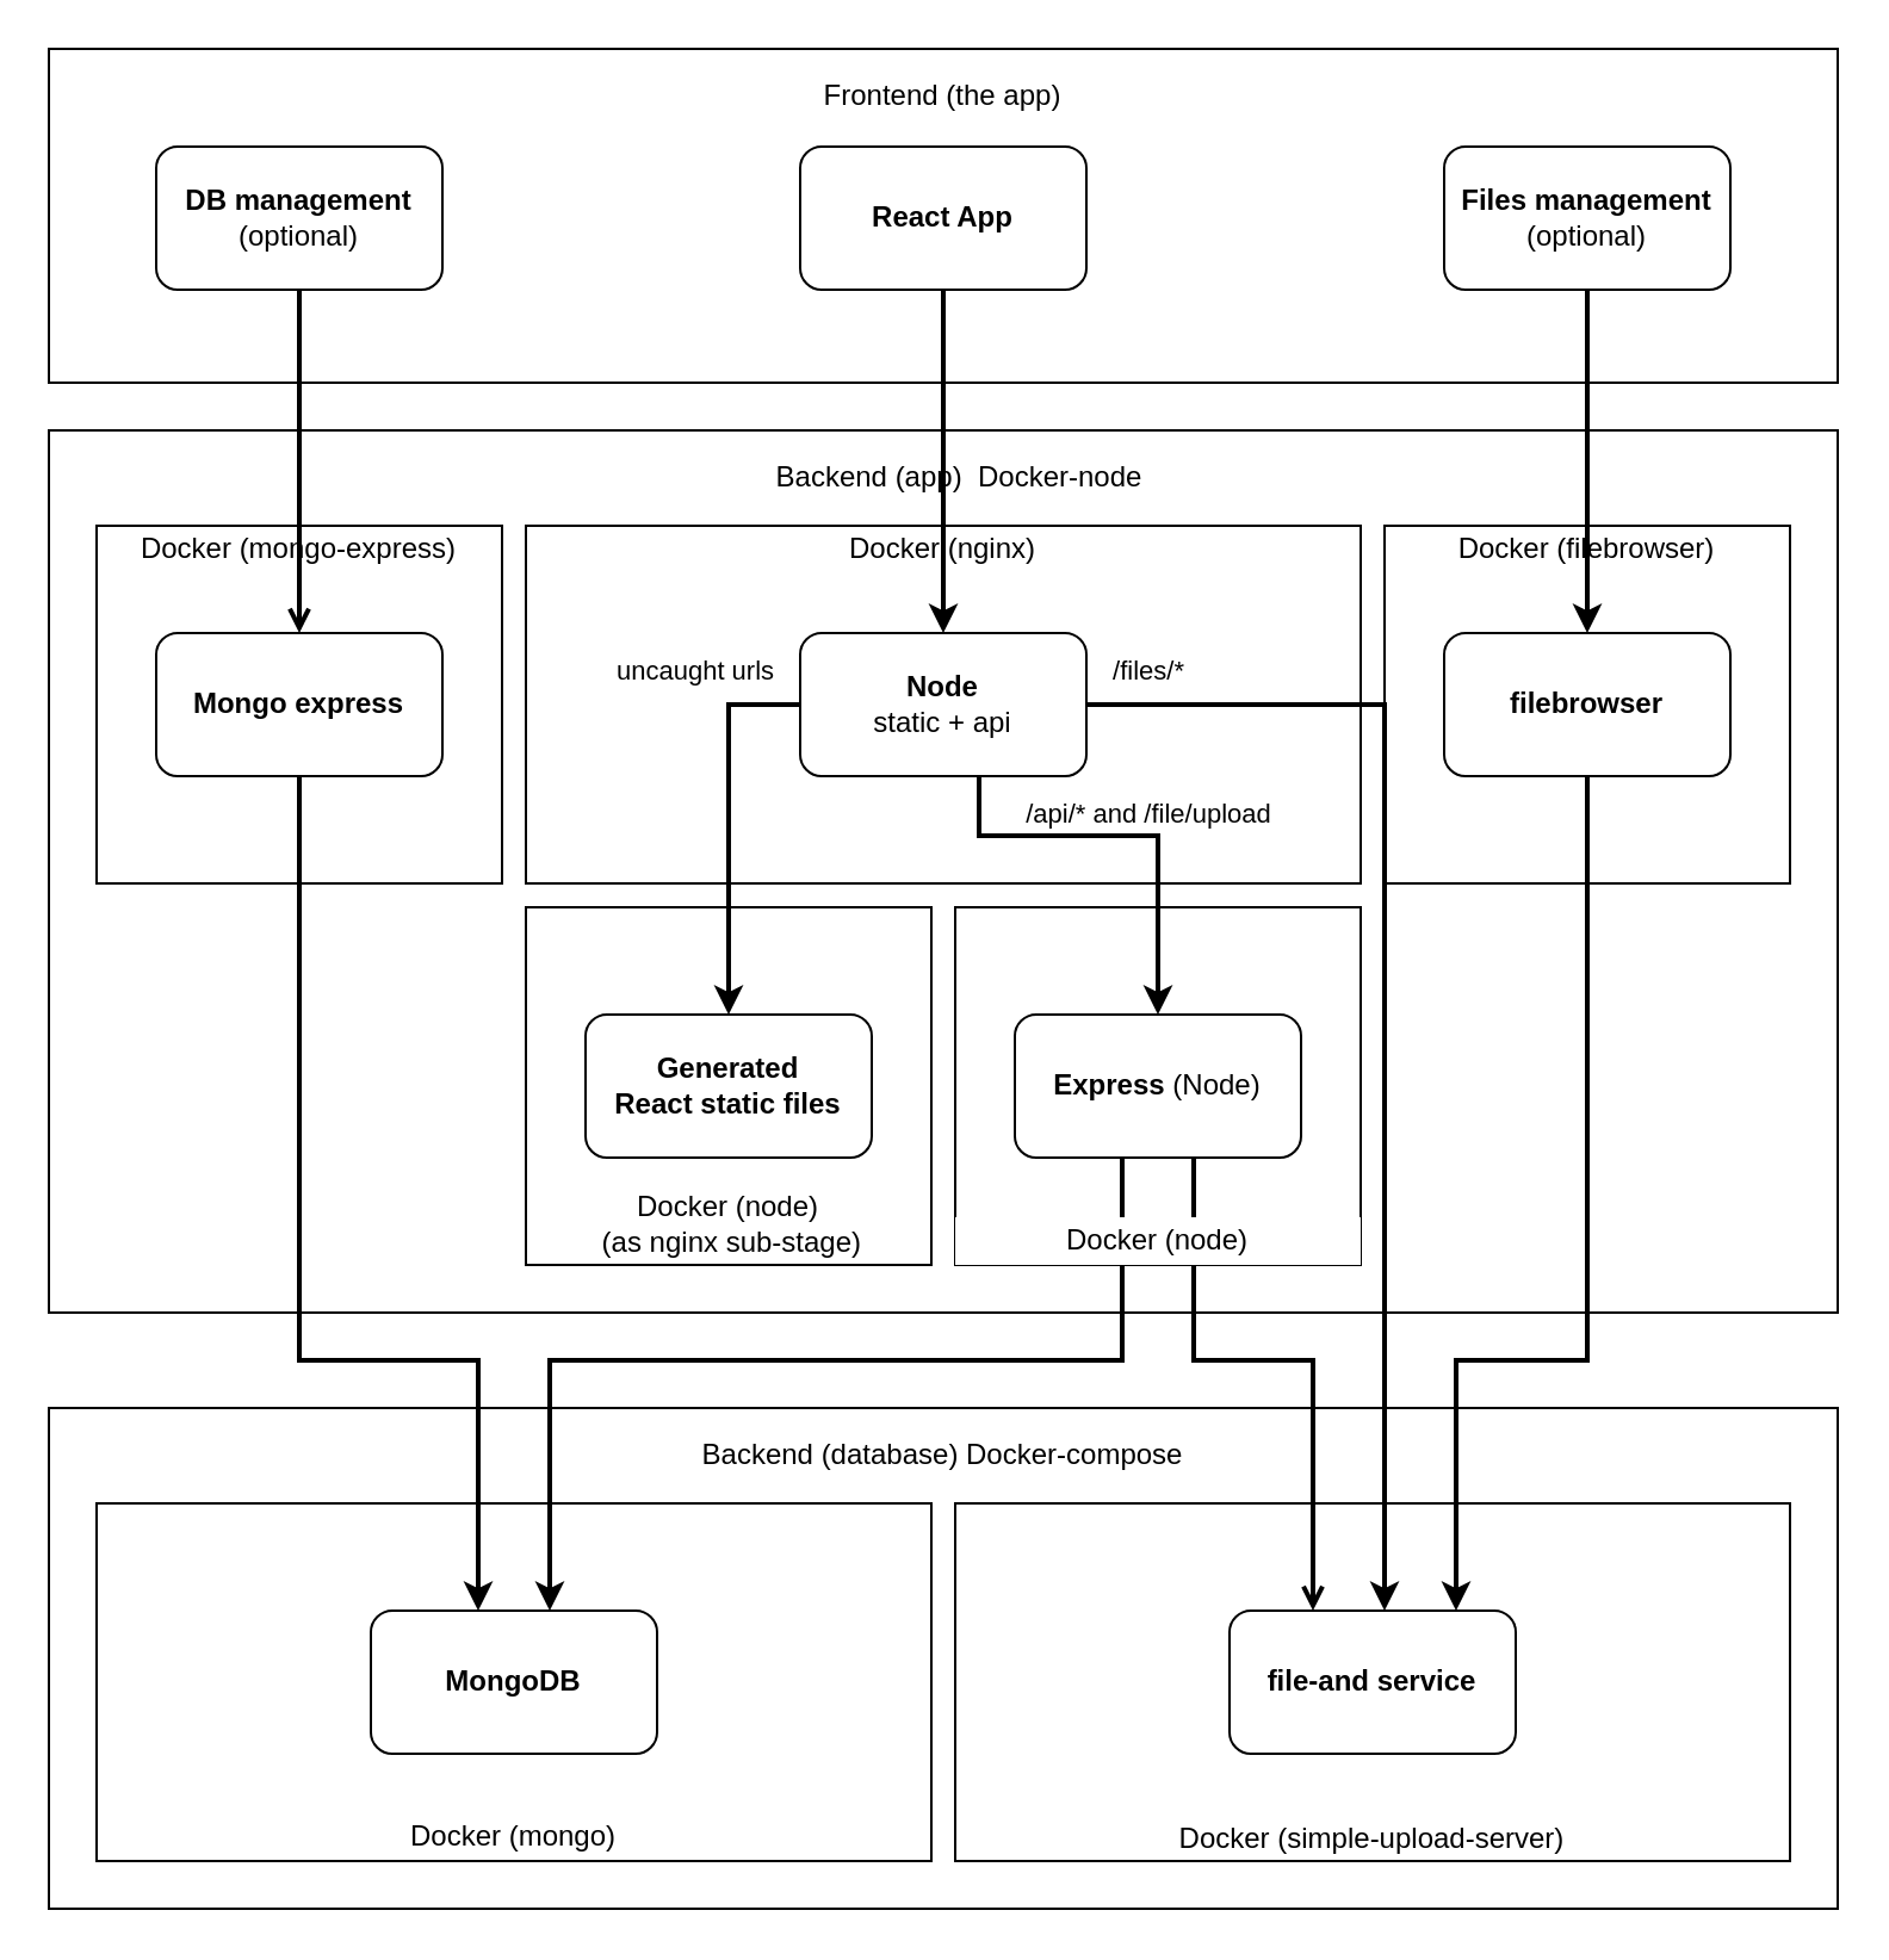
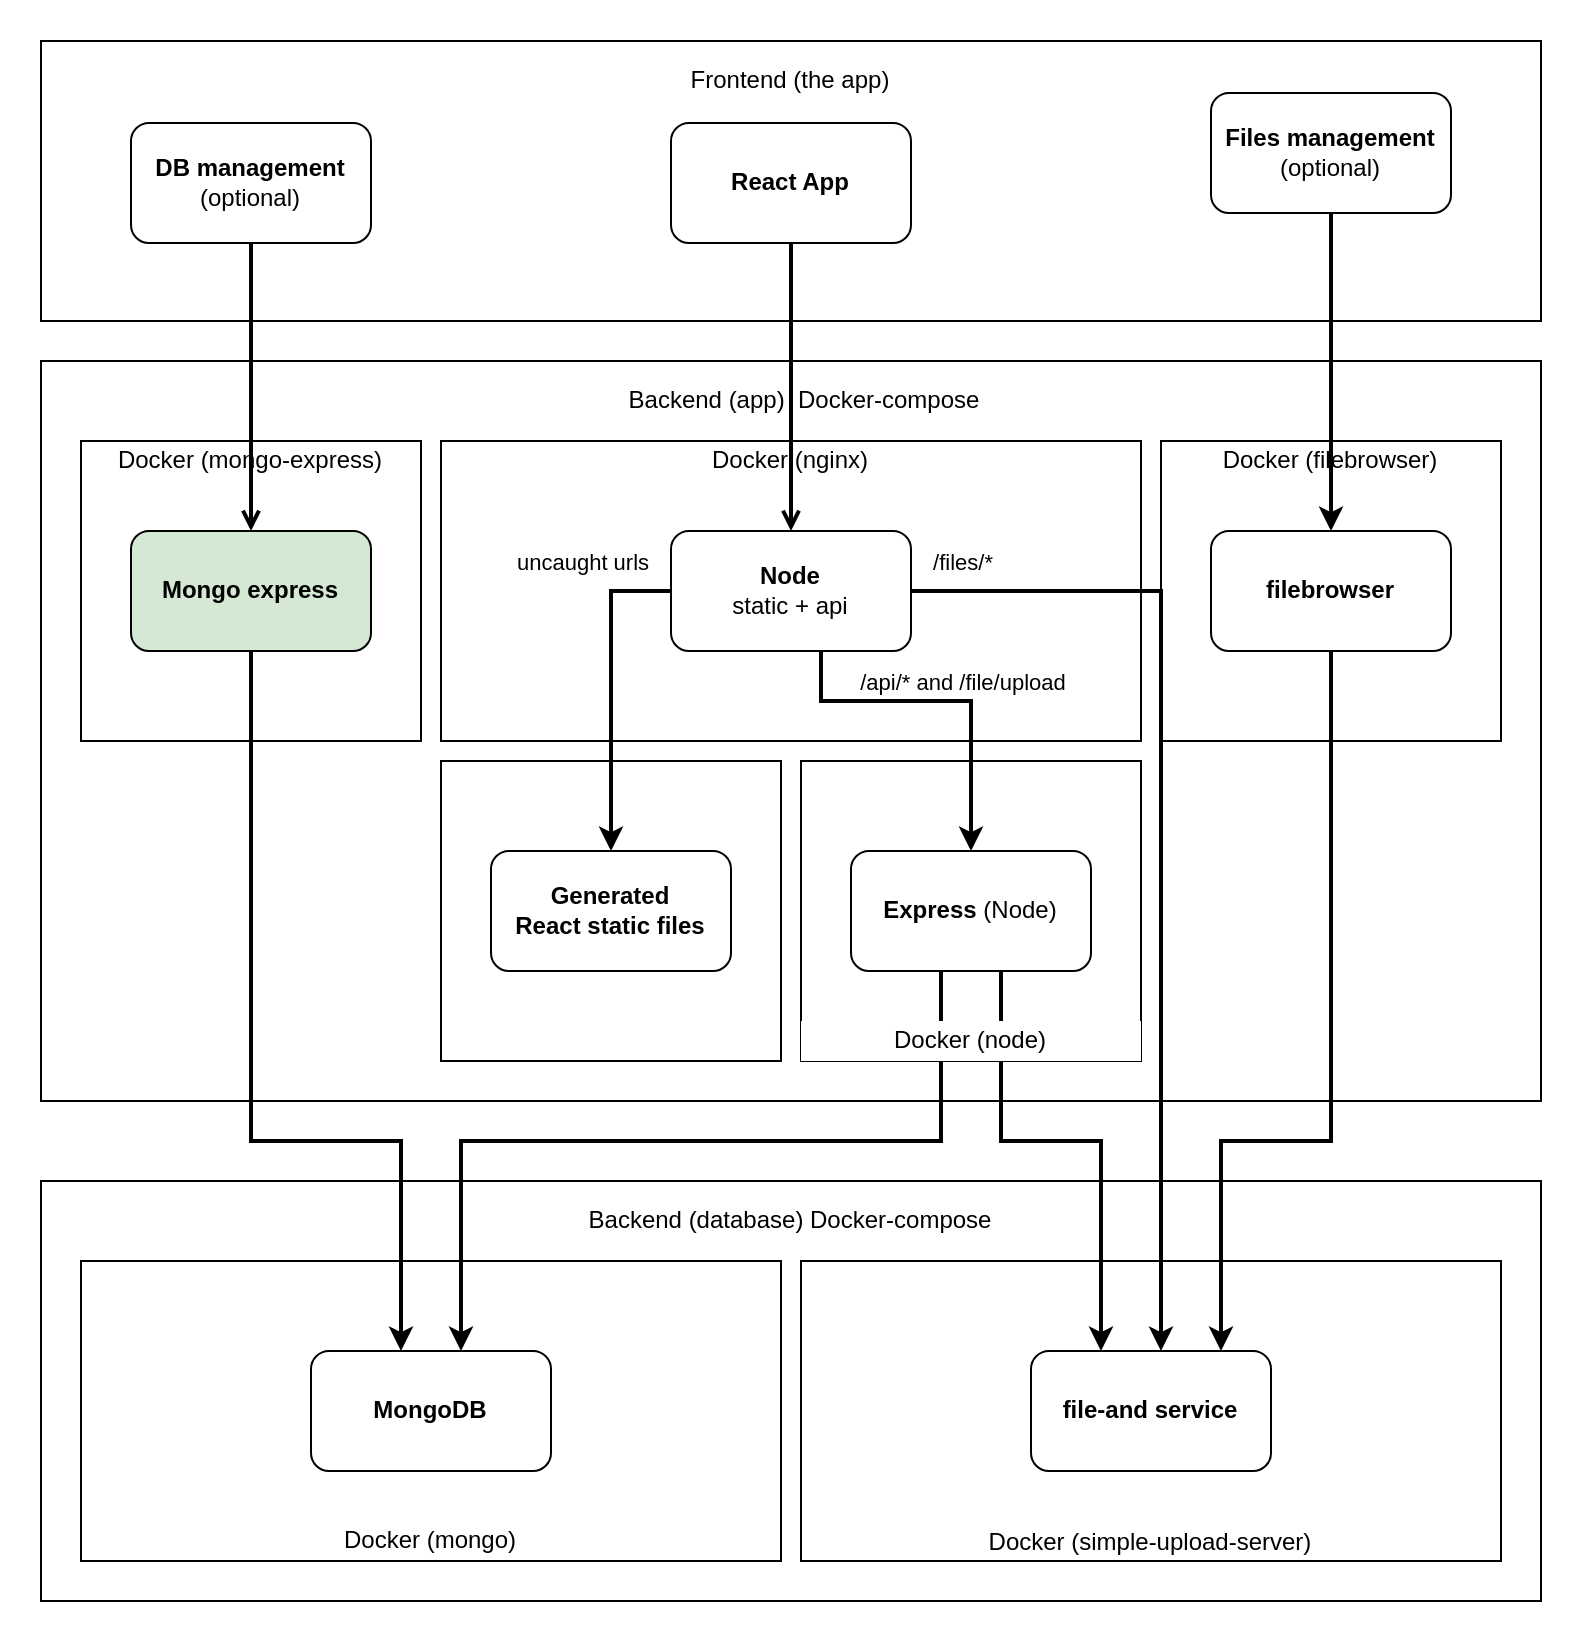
  <mxCell id="0" />
  <mxCell id="1" parent="0" />
  <mxCell id="2" value="" style="rounded=0;whiteSpace=wrap;html=1;" parent="1" vertex="1"><mxGeometry x="20" y="180" width="750" height="370" as="geometry" /></mxCell>
  <mxCell id="3" value="" style="rounded=0;whiteSpace=wrap;html=1;" parent="1" vertex="1"><mxGeometry x="220" y="380" width="170" height="150" as="geometry" /></mxCell>
  <mxCell id="4" value="" style="rounded=0;whiteSpace=wrap;html=1;" parent="1" vertex="1"><mxGeometry x="400" y="380" width="170" height="150" as="geometry" /></mxCell>
  <mxCell id="5" value="" style="rounded=0;whiteSpace=wrap;html=1;" parent="1" vertex="1"><mxGeometry x="40" y="220" width="170" height="150" as="geometry" /></mxCell>
  <mxCell id="6" value="" style="rounded=0;whiteSpace=wrap;html=1;" parent="1" vertex="1"><mxGeometry x="580" y="220" width="170" height="150" as="geometry" /></mxCell>
  <mxCell id="7" value="" style="rounded=0;whiteSpace=wrap;html=1;" parent="1" vertex="1"><mxGeometry x="20" y="590" width="750" height="210" as="geometry" /></mxCell>
  <mxCell id="8" value="" style="rounded=0;whiteSpace=wrap;html=1;" parent="1" vertex="1"><mxGeometry x="220" y="220" width="350" height="150" as="geometry" /></mxCell>
  <mxCell id="9" value="" style="rounded=0;whiteSpace=wrap;html=1;" parent="1" vertex="1"><mxGeometry x="400" y="630" width="350" height="150" as="geometry" /></mxCell>
  <mxCell id="10" value="" style="rounded=0;whiteSpace=wrap;html=1;" parent="1" vertex="1"><mxGeometry x="20" y="20" width="750" height="140" as="geometry" /></mxCell>
  <mxCell id="11" value="" style="rounded=0;whiteSpace=wrap;html=1;" parent="1" vertex="1"><mxGeometry x="40" y="630" width="350" height="150" as="geometry" /></mxCell>
  <mxCell id="12" style="edgeStyle=orthogonalEdgeStyle;rounded=0;orthogonalLoop=1;jettySize=auto;html=1;strokeWidth=2;" parent="1" source="18" target="19" edge="1"><mxGeometry relative="1" as="geometry"><Array as="points"><mxPoint x="305" y="295" /></Array></mxGeometry></mxCell>
  <mxCell id="13" value="uncaught urls" style="edgeLabel;html=1;align=center;verticalAlign=middle;resizable=0;points=[];" parent="12" vertex="1" connectable="0"><mxGeometry x="-0.543" y="-2" relative="1" as="geometry"><mxPoint x="-13" y="-22" as="offset" /></mxGeometry></mxCell>
  <mxCell id="14" style="edgeStyle=orthogonalEdgeStyle;rounded=0;orthogonalLoop=1;jettySize=auto;html=1;strokeWidth=2;" parent="1" source="18" target="23" edge="1"><mxGeometry relative="1" as="geometry"><Array as="points"><mxPoint x="580" y="295" /></Array></mxGeometry></mxCell>
  <mxCell id="15" value="/files/*" style="edgeLabel;html=1;align=center;verticalAlign=middle;resizable=0;points=[];" parent="14" vertex="1" connectable="0"><mxGeometry x="-0.857" y="-2" relative="1" as="geometry"><mxPoint x="-11" y="-17" as="offset" /></mxGeometry></mxCell>
  <mxCell id="16" style="edgeStyle=orthogonalEdgeStyle;rounded=0;orthogonalLoop=1;jettySize=auto;html=1;strokeWidth=2;" parent="1" source="18" target="38" edge="1"><mxGeometry relative="1" as="geometry"><Array as="points"><mxPoint x="410" y="350" /><mxPoint x="485" y="350" /></Array></mxGeometry></mxCell>
  <mxCell id="17" value="/api/* and /file/upload" style="edgeLabel;html=1;align=center;verticalAlign=middle;resizable=0;points=[];" parent="16" vertex="1" connectable="0"><mxGeometry x="-0.063" y="1" relative="1" as="geometry"><mxPoint x="13" y="-9" as="offset" /></mxGeometry></mxCell>
  <mxCell id="18" value="&lt;b&gt;Node&lt;/b&gt;&lt;br&gt;static + api" style="rounded=1;whiteSpace=wrap;html=1;" parent="1" vertex="1"><mxGeometry x="335" y="265" width="120" height="60" as="geometry" /></mxCell>
  <mxCell id="19" value="&lt;b&gt;Generated&lt;/b&gt;&lt;br&gt;&lt;b&gt;React static files&lt;/b&gt;" style="rounded=1;whiteSpace=wrap;html=1;" parent="1" vertex="1"><mxGeometry x="245" y="425" width="120" height="60" as="geometry" /></mxCell>
  <mxCell id="20" value="Docker (mongo)" style="text;html=1;strokeColor=none;fillColor=none;align=center;verticalAlign=middle;whiteSpace=wrap;rounded=0;" parent="1" vertex="1"><mxGeometry x="40" y="760" width="350" height="20" as="geometry" /></mxCell>
  <mxCell id="21" value="&lt;b&gt;MongoDB&lt;/b&gt;" style="rounded=1;whiteSpace=wrap;html=1;" parent="1" vertex="1"><mxGeometry x="155" y="675" width="120" height="60" as="geometry" /></mxCell>
  <mxCell id="22" value="Frontend (the app)" style="text;html=1;strokeColor=none;fillColor=none;align=center;verticalAlign=middle;whiteSpace=wrap;rounded=0;" parent="1" vertex="1"><mxGeometry x="330" y="30" width="130" height="20" as="geometry" /></mxCell>
  <mxCell id="23" value="&lt;b&gt;file-and service&lt;/b&gt;" style="rounded=1;whiteSpace=wrap;html=1;" parent="1" vertex="1"><mxGeometry x="515" y="675" width="120" height="60" as="geometry" /></mxCell>
  <mxCell id="24" style="edgeStyle=orthogonalEdgeStyle;rounded=0;orthogonalLoop=1;jettySize=auto;html=1;strokeWidth=2;" parent="1" source="25" target="31" edge="1"><mxGeometry relative="1" as="geometry" /></mxCell>
- <mxCell id="25" value="&lt;span style=&quot;font-weight: 700&quot;&gt;Files management&lt;/span&gt;&lt;br style=&quot;font-weight: 700&quot;&gt;(optional)" style="rounded=1;whiteSpace=wrap;html=1;" parent="1" vertex="1"><mxGeometry x="605" y="61" width="120" height="60" as="geometry" /></mxCell>
+ <mxCell id="25" value="&lt;span style=&quot;font-weight: 700&quot;&gt;Files management&lt;/span&gt;&lt;br style=&quot;font-weight: 700&quot;&gt;(optional)" style="rounded=1;whiteSpace=wrap;html=1;" parent="1" vertex="1"><mxGeometry x="605" y="46" width="120" height="60" as="geometry" /></mxCell>
  <mxCell id="26" style="edgeStyle=orthogonalEdgeStyle;rounded=0;orthogonalLoop=1;jettySize=auto;html=1;strokeWidth=2;endArrow=open;" parent="1" source="27" target="29" edge="1"><mxGeometry relative="1" as="geometry" /></mxCell>
  <mxCell id="27" value="&lt;b&gt;DB management&lt;/b&gt;&lt;br style=&quot;font-weight: 400&quot;&gt;&lt;span style=&quot;font-weight: 400&quot;&gt;(optional)&lt;/span&gt;" style="rounded=1;whiteSpace=wrap;html=1;fontStyle=1" parent="1" vertex="1"><mxGeometry x="65" y="61" width="120" height="60" as="geometry" /></mxCell>
  <mxCell id="28" style="edgeStyle=orthogonalEdgeStyle;rounded=0;orthogonalLoop=1;jettySize=auto;html=1;strokeWidth=2;" parent="1" source="29" target="21" edge="1"><mxGeometry relative="1" as="geometry"><Array as="points"><mxPoint x="125" y="570" /><mxPoint x="200" y="570" /></Array></mxGeometry></mxCell>
- <mxCell id="29" value="Mongo express" style="rounded=1;whiteSpace=wrap;html=1;fontStyle=1" parent="1" vertex="1"><mxGeometry x="65" y="265" width="120" height="60" as="geometry" /></mxCell>
+ <mxCell id="29" value="Mongo express" style="rounded=1;whiteSpace=wrap;html=1;fontStyle=1;fillColor=#d5e8d4;" parent="1" vertex="1"><mxGeometry x="65" y="265" width="120" height="60" as="geometry" /></mxCell>
  <mxCell id="30" style="edgeStyle=orthogonalEdgeStyle;rounded=0;orthogonalLoop=1;jettySize=auto;html=1;strokeWidth=2;" parent="1" source="31" target="23" edge="1"><mxGeometry relative="1" as="geometry"><Array as="points"><mxPoint x="665" y="570" /><mxPoint x="610" y="570" /></Array></mxGeometry></mxCell>
  <mxCell id="31" value="filebrowser" style="rounded=1;whiteSpace=wrap;html=1;fontStyle=1" parent="1" vertex="1"><mxGeometry x="605" y="265" width="120" height="60" as="geometry" /></mxCell>
  <mxCell id="32" value="&lt;span style=&quot;text-align: left&quot;&gt;Docker&amp;nbsp;&lt;/span&gt;&lt;span style=&quot;text-align: left&quot;&gt;(mongo-express)&lt;/span&gt;" style="text;html=1;strokeColor=none;fillColor=none;align=center;verticalAlign=middle;whiteSpace=wrap;rounded=0;" parent="1" vertex="1"><mxGeometry x="40" y="220" width="170" height="20" as="geometry" /></mxCell>
- <mxCell id="33" value="&lt;span&gt;Docker (node)&lt;br&gt;&amp;nbsp;(as nginx sub-stage)&lt;/span&gt;" style="text;html=1;strokeColor=none;fillColor=none;align=center;verticalAlign=bottom;whiteSpace=wrap;rounded=0;" parent="1" vertex="1"><mxGeometry x="220" y="510" width="170" height="20" as="geometry" /></mxCell>
- <mxCell id="34" style="edgeStyle=orthogonalEdgeStyle;rounded=0;orthogonalLoop=1;jettySize=auto;html=1;strokeWidth=2;" parent="1" source="35" target="18" edge="1"><mxGeometry relative="1" as="geometry" /></mxCell>
+ <mxCell id="34" style="edgeStyle=orthogonalEdgeStyle;rounded=0;orthogonalLoop=1;jettySize=auto;html=1;strokeWidth=2;endArrow=open;" parent="1" source="35" target="18" edge="1"><mxGeometry relative="1" as="geometry" /></mxCell>
  <mxCell id="35" value="&lt;b&gt;React App&lt;/b&gt;" style="rounded=1;whiteSpace=wrap;html=1;" parent="1" vertex="1"><mxGeometry x="335" y="61" width="120" height="60" as="geometry" /></mxCell>
- <mxCell id="36" style="edgeStyle=orthogonalEdgeStyle;rounded=0;orthogonalLoop=1;jettySize=auto;html=1;strokeWidth=2;endArrow=open;" parent="1" source="38" target="23" edge="1"><mxGeometry relative="1" as="geometry"><Array as="points"><mxPoint x="500" y="570" /><mxPoint x="550" y="570" /></Array></mxGeometry></mxCell>
+ <mxCell id="36" style="edgeStyle=orthogonalEdgeStyle;rounded=0;orthogonalLoop=1;jettySize=auto;html=1;strokeWidth=2;" parent="1" source="38" target="23" edge="1"><mxGeometry relative="1" as="geometry"><Array as="points"><mxPoint x="500" y="570" /><mxPoint x="550" y="570" /></Array></mxGeometry></mxCell>
  <mxCell id="37" style="edgeStyle=orthogonalEdgeStyle;rounded=0;orthogonalLoop=1;jettySize=auto;html=1;strokeWidth=2;" parent="1" source="38" target="21" edge="1"><mxGeometry relative="1" as="geometry"><Array as="points"><mxPoint x="470" y="570" /><mxPoint x="230" y="570" /></Array></mxGeometry></mxCell>
  <mxCell id="38" value="&lt;b&gt;Express &lt;/b&gt;(Node)" style="rounded=1;whiteSpace=wrap;html=1;" parent="1" vertex="1"><mxGeometry x="425" y="425" width="120" height="60" as="geometry" /></mxCell>
  <mxCell id="39" value="&lt;span&gt;Docker&amp;nbsp;&lt;/span&gt;&lt;span&gt;(simple-upload-server)&lt;/span&gt;" style="text;html=1;strokeColor=none;fillColor=none;align=center;verticalAlign=bottom;whiteSpace=wrap;rounded=0;" parent="1" vertex="1"><mxGeometry x="400" y="760" width="350" height="20" as="geometry" /></mxCell>
  <mxCell id="40" value="Backend (database)&amp;nbsp;Docker-compose" style="text;html=1;strokeColor=none;fillColor=none;align=center;verticalAlign=middle;whiteSpace=wrap;rounded=0;" parent="1" vertex="1"><mxGeometry x="275" y="600" width="240" height="20" as="geometry" /></mxCell>
- <mxCell id="41" value="Backend (app)&amp;nbsp; Docker-node" style="text;html=1;strokeColor=none;align=center;verticalAlign=middle;whiteSpace=wrap;rounded=0;" parent="1" vertex="1"><mxGeometry x="297" y="190" width="210" height="20" as="geometry" /></mxCell>
+ <mxCell id="41" value="Backend (app)&amp;nbsp; Docker-compose" style="text;html=1;strokeColor=none;align=center;verticalAlign=middle;whiteSpace=wrap;rounded=0;" parent="1" vertex="1"><mxGeometry x="297" y="190" width="210" height="20" as="geometry" /></mxCell>
  <mxCell id="42" value="&lt;span&gt;Docker (nginx)&lt;/span&gt;" style="text;html=1;strokeColor=none;fillColor=none;align=center;verticalAlign=middle;whiteSpace=wrap;rounded=0;" parent="1" vertex="1"><mxGeometry x="220" y="220" width="350" height="20" as="geometry" /></mxCell>
  <mxCell id="43" value="Docker (filebrowser)" style="text;html=1;strokeColor=none;fillColor=none;align=center;verticalAlign=middle;whiteSpace=wrap;rounded=0;" parent="1" vertex="1"><mxGeometry x="580" y="220" width="170" height="20" as="geometry" /></mxCell>
  <mxCell id="44" value="&lt;span&gt;Docker (node)&lt;/span&gt;" style="text;html=1;strokeColor=none;align=center;verticalAlign=middle;whiteSpace=wrap;rounded=0;fillColor=#ffffff;" parent="1" vertex="1"><mxGeometry x="400" y="510" width="170" height="20" as="geometry" /></mxCell>
